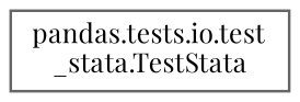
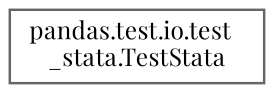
  digraph {
    rankdir=LR
    fontname="Playfair Display"
-   n1 [color=grey40 fillcolor=white fontname="Playfair Display" fontsize=10 height=0.2 label="pandas.tests.io.test\l_stata.TestStata" shape=box style=filled width=0.4]
+   n1 [color=grey40 fillcolor=white fontname="Playfair Display" fontsize=10 height=0.2 label="pandas.test.io.test\l_stata.TestStata" shape=box style=filled width=0.4]
  }
